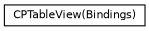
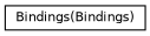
  digraph {
    rankdir=LR
-   n1 [color=black fillcolor=white fontname=Helvetica fontsize=10 height=0.2 label="CPTableView(Bindings)" shape=record style=filled width=0.4]
+   n1 [color=black fillcolor=white fontname=Helvetica fontsize=10 height=0.2 label="Bindings(Bindings)" shape=record style=filled width=0.4]
  }
